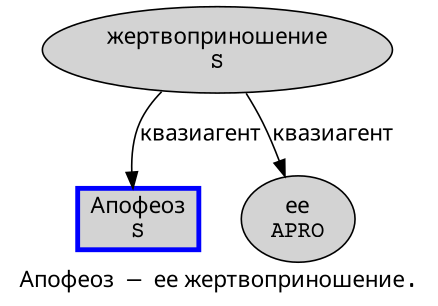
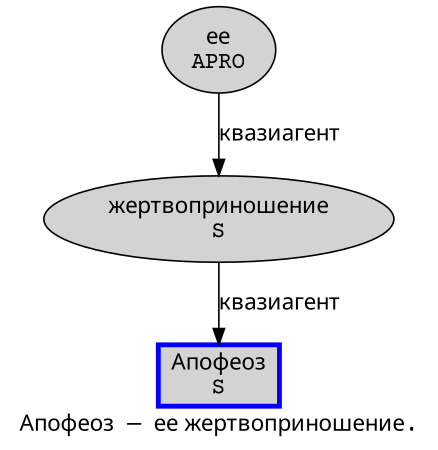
  digraph {
    fontname="Courier Prime"
    label="Апофеоз — ее жертвоприношение."
    node [fillcolor=lightgray fontname="Courier Prime" penwidth=1 shape=ellipse style=filled]
    edge [fontname="Courier Prime"]
    n1 [color=blue label="Апофеоз\nS" penwidth=3 shape=box]
    n2 [label="ее\nAPRO"]
    n3 [label="жертвоприношение\nS"]
    n3 -> n1 [label="квазиагент"]
-   n3 -> n2 [label="квазиагент"]
+   n2 -> n3 [label="квазиагент"]
  }
